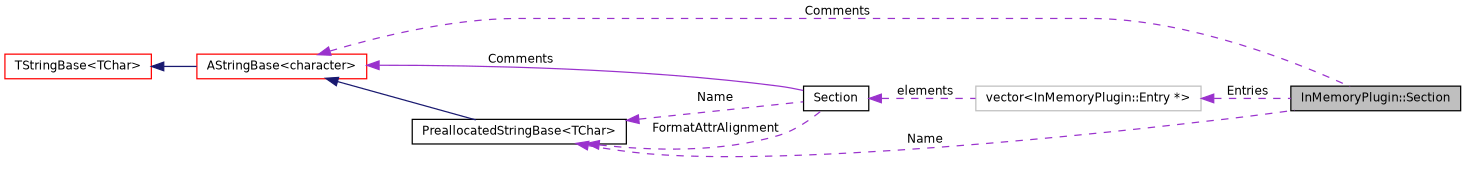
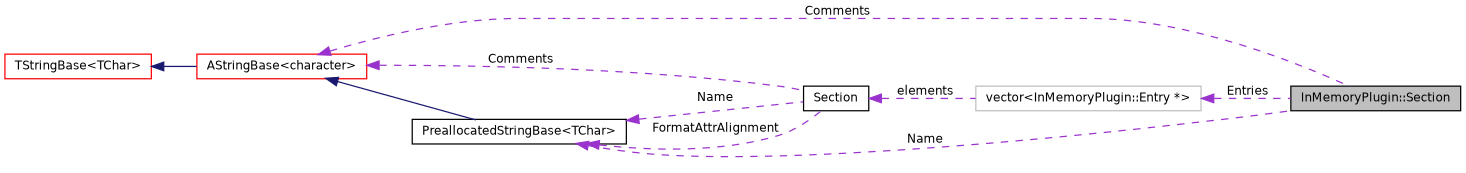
  digraph {
    rankdir=LR
    node [color=black fillcolor=white fontname=Helvetica fontsize=10 shape=record style=filled]
    edge [color=darkorchid3 dir=back fontname=Helvetica fontsize=10 labelfontname=Helvetica labelfontsize=10 style=dashed]
    n1 [fillcolor=grey75 fontcolor=black height=0.2 label="InMemoryPlugin::Section" width=0.4]
    n2 [color=grey75 height=0.2 label="vector\<InMemoryPlugin::Entry *\>" width=0.4]
    n3 [height=0.2 label=Section width=0.4]
    n4 [color=red height=0.2 label="TStringBase\<TChar\>" width=0.4]
    n5 [color=red height=0.2 label="AStringBase\<character\>" width=0.4]
    n6 [height=0.2 label="PreallocatedStringBase\<TChar\>" width=0.4]
    n2 -> n1 [label=" Entries"]
    n3 -> n2 [label=" elements"]
    n4 -> n5 [color=midnightblue style=solid]
    n5 -> n1 [label=" Comments"]
-   n5 -> n3 [label=" Comments" style=solid]
+   n5 -> n3 [label=" Comments"]
    n5 -> n6 [color=midnightblue style=solid]
    n6 -> n1 [label=" Name"]
    n6 -> n3 [label=" Name"]
    n6 -> n3 [label=" FormatAttrAlignment"]
  }
